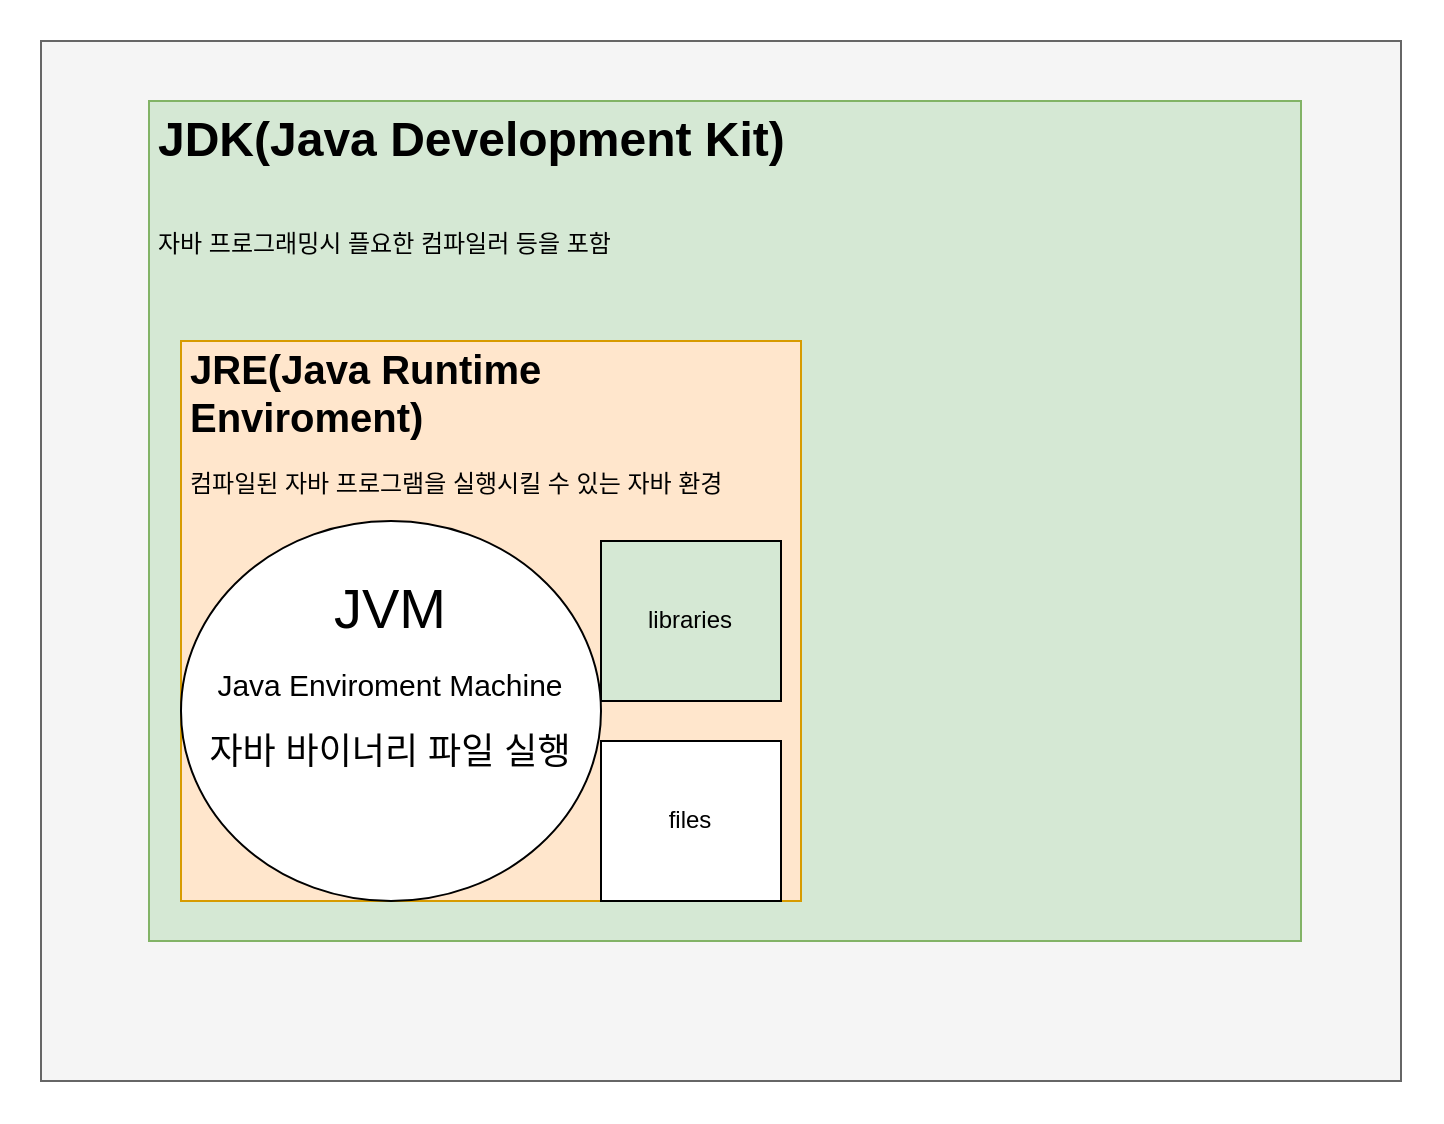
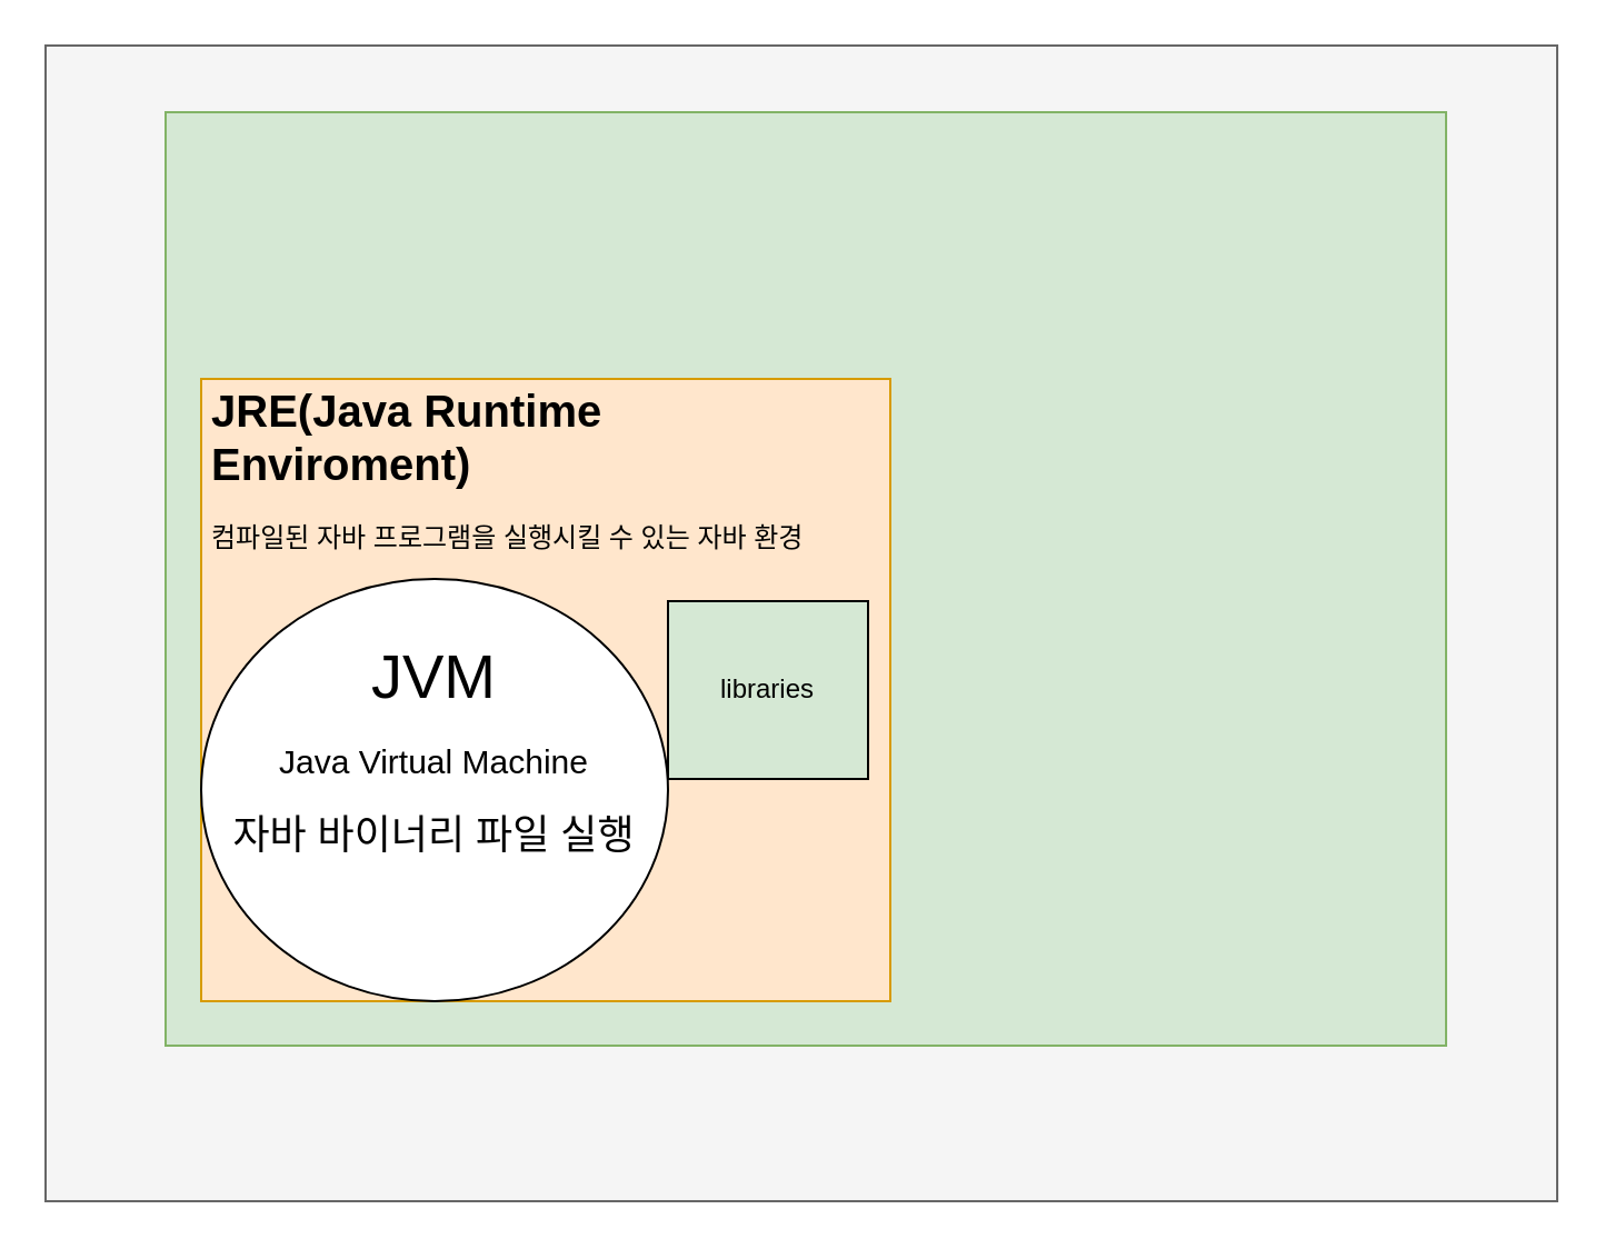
  <mxCell id="0" />
  <mxCell id="1" parent="0" />
  <mxCell id="2" value="" style="rounded=0;whiteSpace=wrap;html=1;fillColor=#f5f5f5;strokeColor=#666666;fontColor=#333333;" vertex="1" parent="1"><mxGeometry x="20" y="20" width="680" height="520" as="geometry" /></mxCell>
  <mxCell id="3" value="" style="rounded=0;whiteSpace=wrap;html=1;fillColor=#d5e8d4;strokeColor=#82b366;" vertex="1" parent="1"><mxGeometry x="74" y="50" width="576" height="420" as="geometry" /></mxCell>
- <mxCell id="4" value="&lt;h1&gt;JDK(Java Development Kit)&lt;/h1&gt;&lt;div&gt;&lt;br&gt;&lt;/div&gt;&lt;div&gt;자바 프로그래밍시 플요한 컴파일러 등을 포함&lt;br&gt;&lt;/div&gt;" style="text;html=1;strokeColor=none;fillColor=none;spacing=5;spacingTop=-20;whiteSpace=wrap;overflow=hidden;rounded=0;" vertex="1" parent="1"><mxGeometry x="74" y="50" width="336" height="120" as="geometry" /></mxCell>
  <mxCell id="5" value="" style="group" vertex="1" connectable="0" parent="1"><mxGeometry x="150" y="180" width="310" height="280" as="geometry" /></mxCell>
  <mxCell id="6" value="" style="group" vertex="1" connectable="0" parent="5"><mxGeometry x="-60" y="-10" width="310" height="280" as="geometry" /></mxCell>
  <mxCell id="7" value="" style="rounded=0;whiteSpace=wrap;html=1;fillColor=#ffe6cc;strokeColor=#d79b00;" vertex="1" parent="6"><mxGeometry width="310" height="280" as="geometry" /></mxCell>
- <mxCell id="8" value="files" style="rounded=0;whiteSpace=wrap;html=1;" vertex="1" parent="6"><mxGeometry x="210" y="200" width="90" height="80" as="geometry" /></mxCell>
  <mxCell id="9" value="libraries" style="rounded=0;whiteSpace=wrap;html=1;fillColor=#d5e8d4;" vertex="1" parent="6"><mxGeometry x="210" y="100" width="90" height="80" as="geometry" /></mxCell>
  <mxCell id="10" value="&lt;h1 style=&quot;font-size: 20px&quot;&gt;JRE&lt;font style=&quot;font-size: 20px&quot;&gt;(Java Runtime Enviroment)&lt;/font&gt;&lt;/h1&gt;&lt;div&gt;컴파일된 자바 프로그램을 실행시킬 수 있는 자바 환경&lt;br&gt;&lt;/div&gt;" style="text;html=1;strokeColor=none;fillColor=none;spacing=5;spacingTop=-20;whiteSpace=wrap;overflow=hidden;rounded=0;" vertex="1" parent="6"><mxGeometry width="300" height="100" as="geometry" /></mxCell>
- <mxCell id="11" value="&lt;div&gt;&lt;font style=&quot;font-size: 28px&quot;&gt;JVM&lt;/font&gt;&lt;/div&gt;&lt;div&gt;&lt;font style=&quot;font-size: 28px&quot;&gt;&lt;font style=&quot;font-size: 15px&quot;&gt;Java Enviroment Machine&lt;/font&gt;&lt;br&gt;&lt;/font&gt;&lt;/div&gt;&lt;div&gt;&lt;font style=&quot;font-size: 28px&quot;&gt;&lt;font style=&quot;font-size: 18px&quot;&gt;자바 바이너리 파일 실행&lt;/font&gt;&lt;br&gt;&lt;/font&gt;&lt;/div&gt;&lt;div&gt;&lt;font style=&quot;font-size: 28px&quot;&gt;&lt;br&gt;&lt;/font&gt;&lt;/div&gt;" style="ellipse;whiteSpace=wrap;html=1;" vertex="1" parent="6"><mxGeometry y="90" width="210" height="190" as="geometry" /></mxCell>
+ <mxCell id="11" value="&lt;div&gt;&lt;font style=&quot;font-size: 28px&quot;&gt;JVM&lt;/font&gt;&lt;/div&gt;&lt;div&gt;&lt;font style=&quot;font-size: 28px&quot;&gt;&lt;font style=&quot;font-size: 15px&quot;&gt;Java Virtual Machine&lt;/font&gt;&lt;br&gt;&lt;/font&gt;&lt;/div&gt;&lt;div&gt;&lt;font style=&quot;font-size: 28px&quot;&gt;&lt;font style=&quot;font-size: 18px&quot;&gt;자바 바이너리 파일 실행&lt;/font&gt;&lt;br&gt;&lt;/font&gt;&lt;/div&gt;&lt;div&gt;&lt;font style=&quot;font-size: 28px&quot;&gt;&lt;br&gt;&lt;/font&gt;&lt;/div&gt;" style="ellipse;whiteSpace=wrap;html=1;" vertex="1" parent="6"><mxGeometry y="90" width="210" height="190" as="geometry" /></mxCell>
